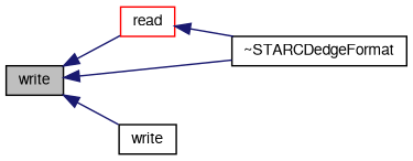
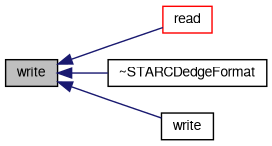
  digraph {
    rankdir=LR
    node [color=black fontname=FreeSans fontsize=10 shape=record]
    edge [color=midnightblue dir=back fontname=FreeSans fontsize=10 labelfontname=FreeSans labelfontsize=10 style=solid]
    n1 [fillcolor=grey75 fontcolor=black height=0.2 label=write style=filled width=0.4]
    n2 [color=red height=0.2 label=read width=0.4]
    n3 [height=0.2 label="~STARCDedgeFormat" width=0.4]
    n4 [height=0.2 label=write width=0.4]
    n1 -> n2
    n1 -> n3
    n1 -> n4
-   n2 -> n3
  }
